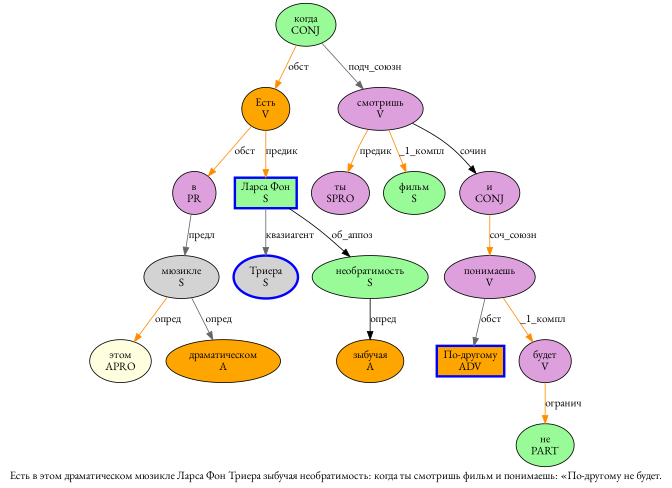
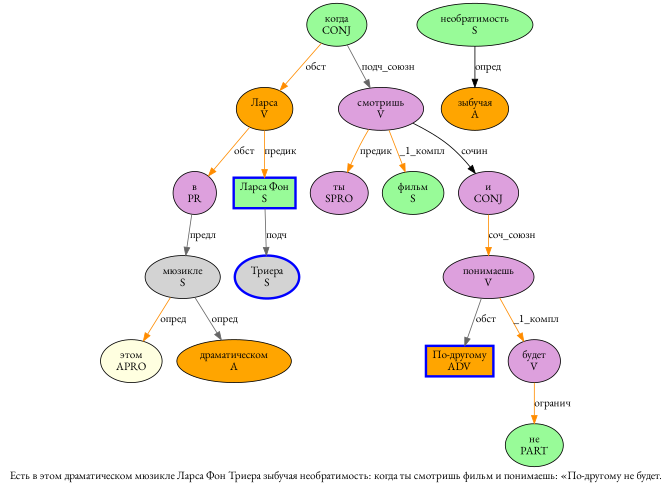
  digraph {
    fontname="EB Garamond"
    label="Есть в этом драматическом мюзикле Ларса Фон Триера зыбучая необратимость: когда ты смотришь фильм и понимаешь: «По-другому не будет."
    node [fillcolor=plum fontname="EB Garamond" penwidth=1 shape=ellipse style=filled]
    edge [color=darkorange fontname="EB Garamond"]
-   n1 [fillcolor=orange label="Есть\nV"]
+   n1 [fillcolor=orange label="Ларса\nV"]
    n2 [label="в\nPR"]
    n3 [color=blue fillcolor=palegreen label="Ларса Фон\nS" penwidth=3 shape=box]
    n4 [fillcolor=lightgrey label="мюзикле\nS"]
    n5 [color=blue fillcolor=lightgrey label="Триера\nS" penwidth=3]
    n6 [fillcolor=palegreen label="необратимость\nS"]
    n7 [fillcolor=palegreen label="когда\nCONJ"]
    n8 [label="смотришь\nV"]
    n9 [fillcolor=lightyellow label="этом\nAPRO"]
    n10 [fillcolor=orange label="драматическом\nA"]
    n11 [fillcolor=orange label="зыбучая\nA"]
    n12 [label="ты\nSPRO"]
    n13 [fillcolor=palegreen label="фильм\nS"]
    n14 [label="и\nCONJ"]
    n15 [label="понимаешь\nV"]
    n16 [color=blue fillcolor=orange label="По-другому\nADV" penwidth=3 shape=box]
    n17 [label="будет\nV"]
    n18 [fillcolor=palegreen label="не\nPART"]
    n1 -> n2 [label="обст"]
    n1 -> n3 [label="предик"]
    n2 -> n4 [color=gray40 label="предл"]
-   n3 -> n5 [color=gray40 label="квазиагент"]
-   n3 -> n6 [color=black label="об_аппоз"]
+   n3 -> n5 [color=gray40 label="подч"]
    n4 -> n9 [label="опред"]
    n4 -> n10 [color=gray40 label="опред"]
    n6 -> n11 [color=black label="опред"]
    n7 -> n1 [label="обст"]
    n7 -> n8 [color=gray40 label="подч_союзн"]
    n8 -> n12 [label="предик"]
    n8 -> n13 [label="_1_компл"]
    n8 -> n14 [color=black label="сочин"]
    n14 -> n15 [label="соч_союзн"]
    n15 -> n16 [color=gray40 label="обст"]
    n15 -> n17 [label="_1_компл"]
    n17 -> n18 [label="огранич"]
  }
